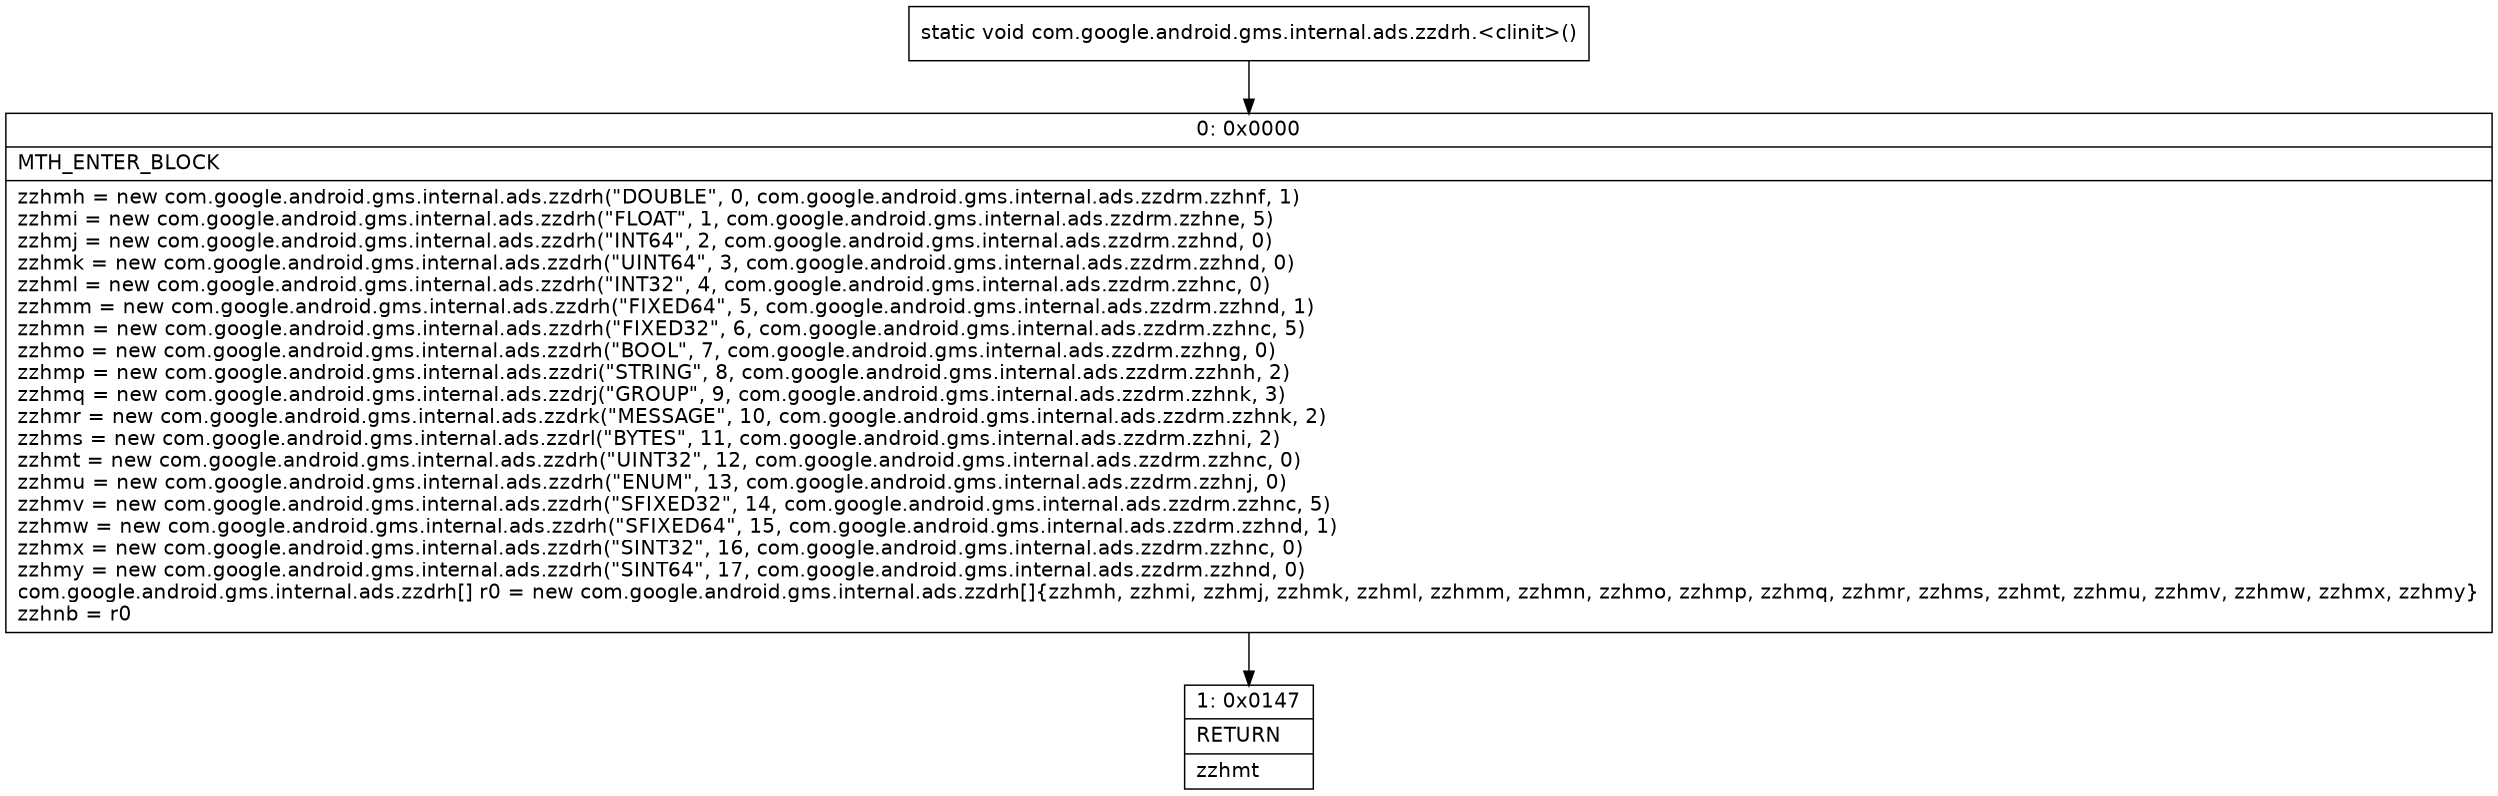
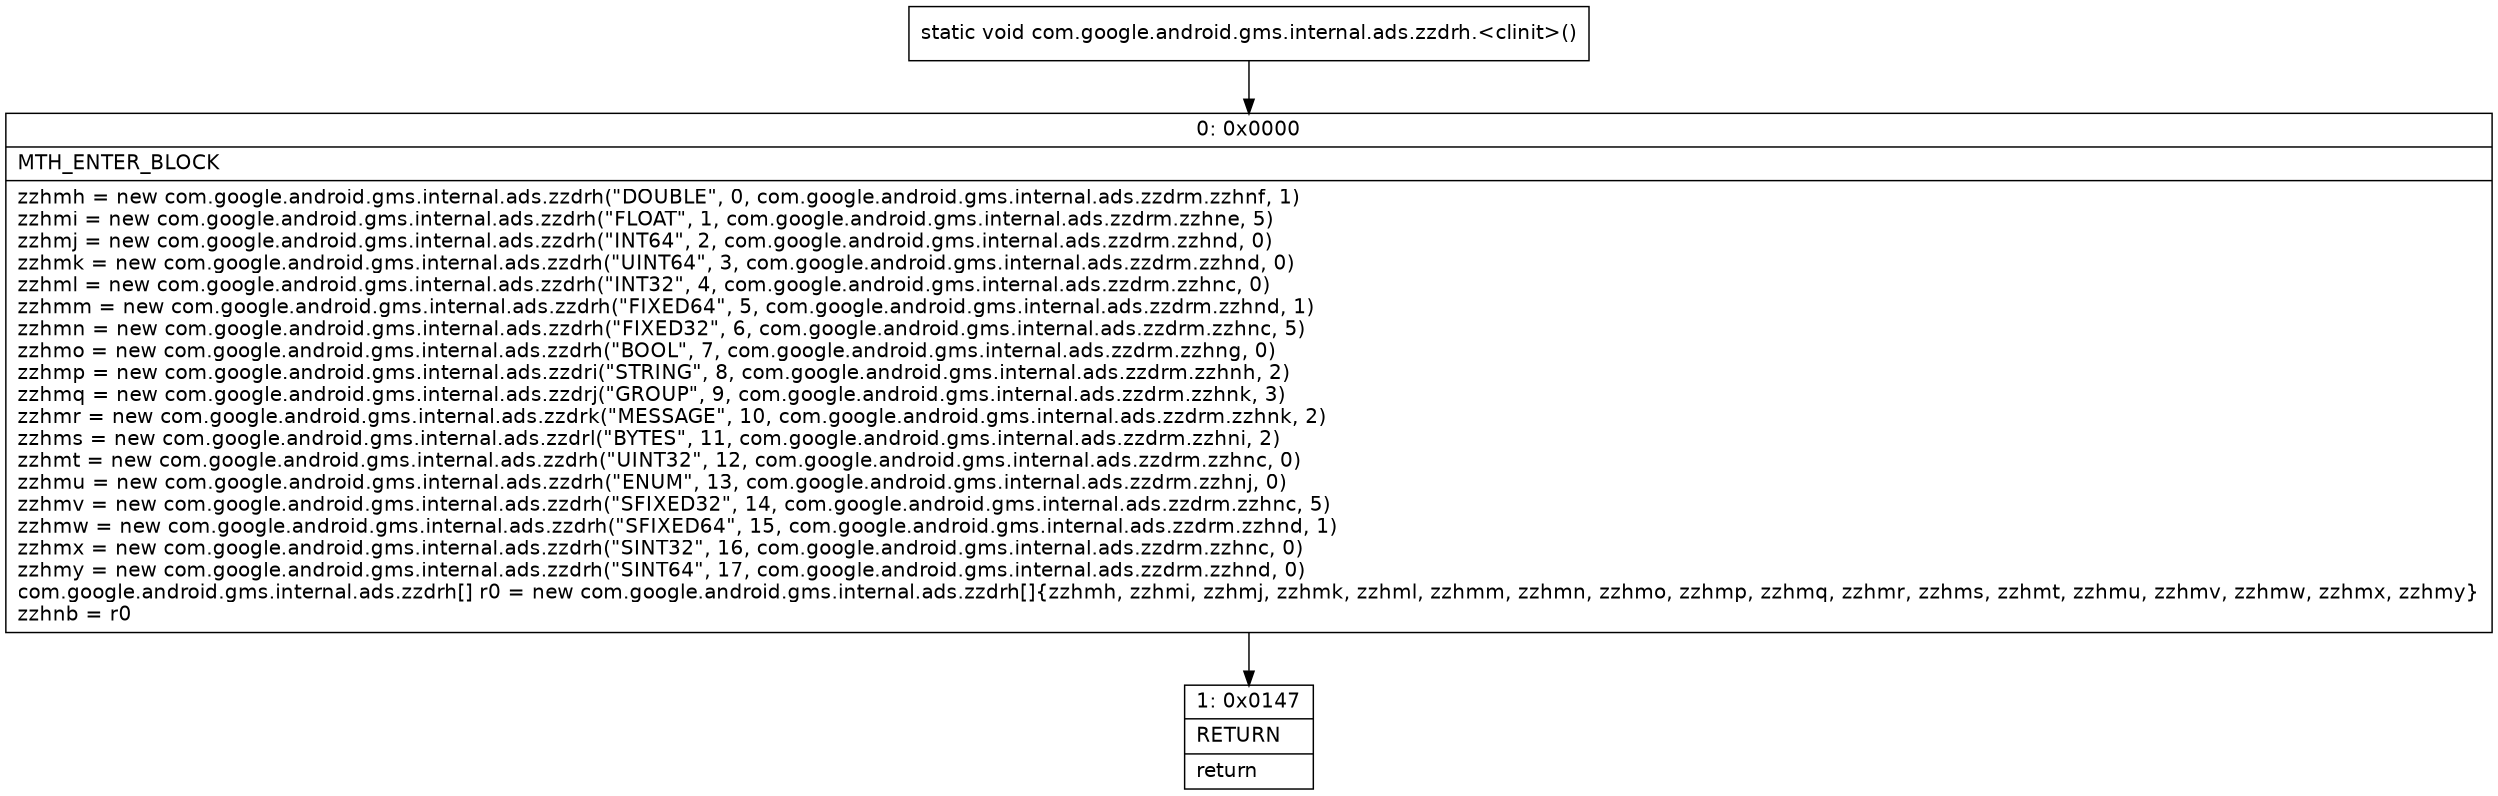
  digraph {
    fontname="DejaVu Sans"
    node [shape=record fontname="DejaVu Sans"]
    edge [fontname="DejaVu Sans"]
    n1 [label="{0\:\ 0x0000|MTH_ENTER_BLOCK\l|zzhmh = new com.google.android.gms.internal.ads.zzdrh(\"DOUBLE\", 0, com.google.android.gms.internal.ads.zzdrm.zzhnf, 1)\lzzhmi = new com.google.android.gms.internal.ads.zzdrh(\"FLOAT\", 1, com.google.android.gms.internal.ads.zzdrm.zzhne, 5)\lzzhmj = new com.google.android.gms.internal.ads.zzdrh(\"INT64\", 2, com.google.android.gms.internal.ads.zzdrm.zzhnd, 0)\lzzhmk = new com.google.android.gms.internal.ads.zzdrh(\"UINT64\", 3, com.google.android.gms.internal.ads.zzdrm.zzhnd, 0)\lzzhml = new com.google.android.gms.internal.ads.zzdrh(\"INT32\", 4, com.google.android.gms.internal.ads.zzdrm.zzhnc, 0)\lzzhmm = new com.google.android.gms.internal.ads.zzdrh(\"FIXED64\", 5, com.google.android.gms.internal.ads.zzdrm.zzhnd, 1)\lzzhmn = new com.google.android.gms.internal.ads.zzdrh(\"FIXED32\", 6, com.google.android.gms.internal.ads.zzdrm.zzhnc, 5)\lzzhmo = new com.google.android.gms.internal.ads.zzdrh(\"BOOL\", 7, com.google.android.gms.internal.ads.zzdrm.zzhng, 0)\lzzhmp = new com.google.android.gms.internal.ads.zzdri(\"STRING\", 8, com.google.android.gms.internal.ads.zzdrm.zzhnh, 2)\lzzhmq = new com.google.android.gms.internal.ads.zzdrj(\"GROUP\", 9, com.google.android.gms.internal.ads.zzdrm.zzhnk, 3)\lzzhmr = new com.google.android.gms.internal.ads.zzdrk(\"MESSAGE\", 10, com.google.android.gms.internal.ads.zzdrm.zzhnk, 2)\lzzhms = new com.google.android.gms.internal.ads.zzdrl(\"BYTES\", 11, com.google.android.gms.internal.ads.zzdrm.zzhni, 2)\lzzhmt = new com.google.android.gms.internal.ads.zzdrh(\"UINT32\", 12, com.google.android.gms.internal.ads.zzdrm.zzhnc, 0)\lzzhmu = new com.google.android.gms.internal.ads.zzdrh(\"ENUM\", 13, com.google.android.gms.internal.ads.zzdrm.zzhnj, 0)\lzzhmv = new com.google.android.gms.internal.ads.zzdrh(\"SFIXED32\", 14, com.google.android.gms.internal.ads.zzdrm.zzhnc, 5)\lzzhmw = new com.google.android.gms.internal.ads.zzdrh(\"SFIXED64\", 15, com.google.android.gms.internal.ads.zzdrm.zzhnd, 1)\lzzhmx = new com.google.android.gms.internal.ads.zzdrh(\"SINT32\", 16, com.google.android.gms.internal.ads.zzdrm.zzhnc, 0)\lzzhmy = new com.google.android.gms.internal.ads.zzdrh(\"SINT64\", 17, com.google.android.gms.internal.ads.zzdrm.zzhnd, 0)\lcom.google.android.gms.internal.ads.zzdrh[] r0 = new com.google.android.gms.internal.ads.zzdrh[]\{zzhmh, zzhmi, zzhmj, zzhmk, zzhml, zzhmm, zzhmn, zzhmo, zzhmp, zzhmq, zzhmr, zzhms, zzhmt, zzhmu, zzhmv, zzhmw, zzhmx, zzhmy\}\lzzhnb = r0\l}"]
-   n2 [label="{1\:\ 0x0147|RETURN\l|zzhmt\l}"]
+   n2 [label="{1\:\ 0x0147|RETURN\l|return\l}"]
    n3 [label="{static void com.google.android.gms.internal.ads.zzdrh.\<clinit\>() }"]
    n1 -> n2
    n3 -> n1
  }
